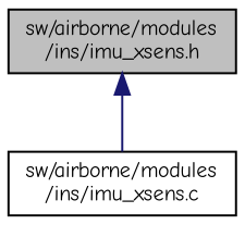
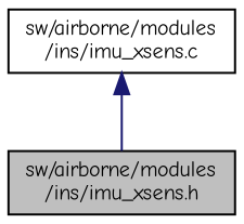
  digraph {
    fontname="Comic Neue"
    node [color=black fontname="Comic Neue" fontsize=10 shape=record style=filled]
    n1 [fillcolor=grey75 fontcolor=black height=0.2 label="sw/airborne/modules\l/ins/imu_xsens.h" width=0.4]
    n2 [fillcolor=white height=0.2 label="sw/airborne/modules\l/ins/imu_xsens.c" width=0.4]
-   n1 -> n2 [color=midnightblue dir=back fontname="Comic Neue" fontsize=10 labelfontname=FreeSans labelfontsize=10 style=solid]
+   n2 -> n1 [color=midnightblue dir=back fontname="Comic Neue" fontsize=10 labelfontname=FreeSans labelfontsize=10 style=solid]
  }
